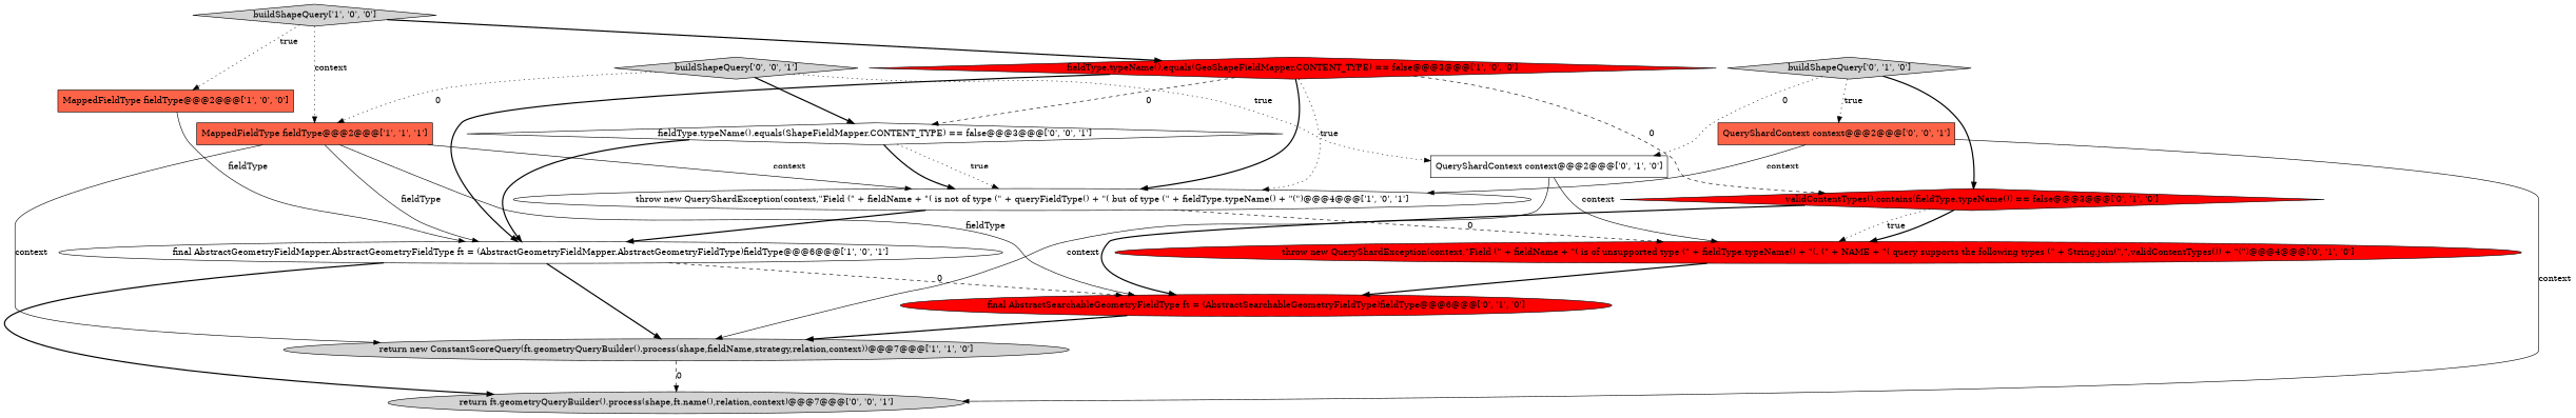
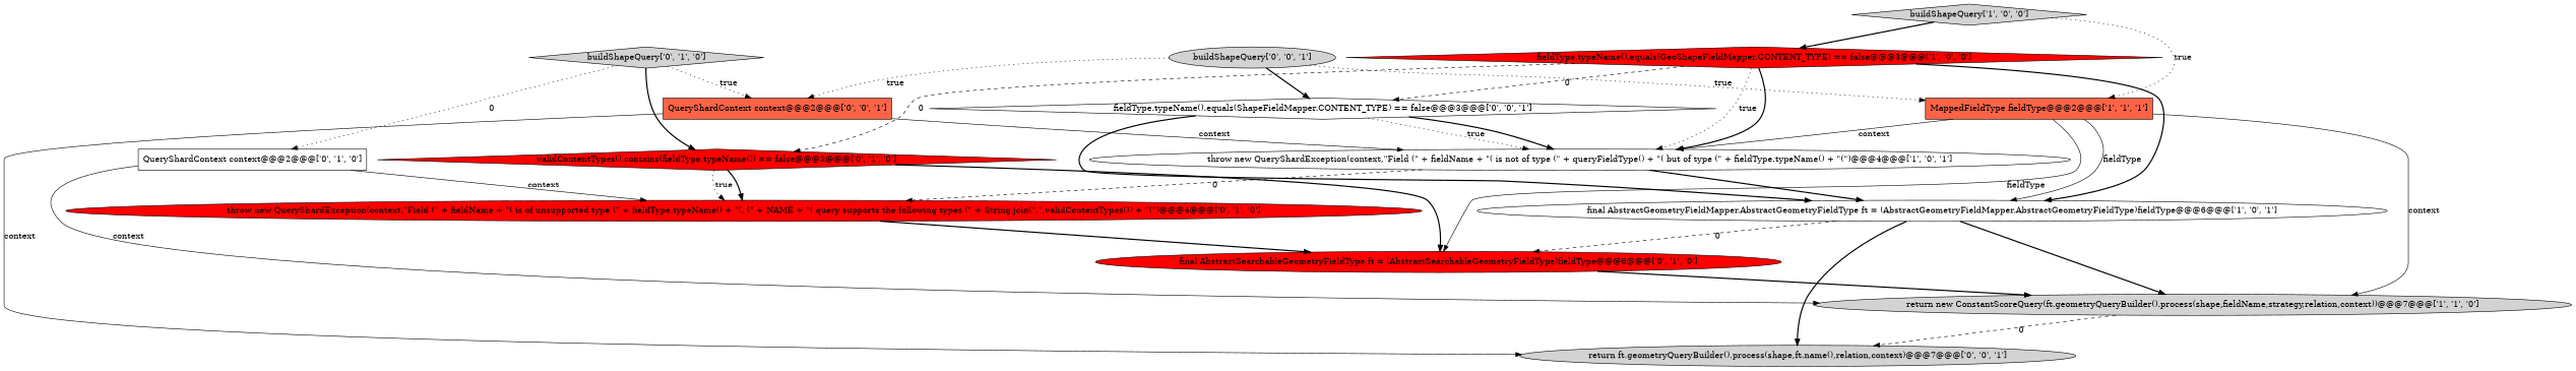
  digraph {
    node [fillcolor=lightgray shape=diamond style=filled]
    edge [style=bold]
    n1 [label="buildShapeQuery['1', '0', '0']"]
    n2 [fillcolor=red label="fieldType.typeName().equals(GeoShapeFieldMapper.CONTENT_TYPE) == false@@@3@@@['1', '0', '0']"]
-   n3 [fillcolor=tomato label="MappedFieldType fieldType@@@2@@@['1', '0', '0']" shape=box]
    n4 [fillcolor=tomato label="MappedFieldType fieldType@@@2@@@['1', '1', '1']" shape=box]
    n5 [fillcolor=white label="throw new QueryShardException(context,\"Field (\" + fieldName + \"( is not of type (\" + queryFieldType() + \"( but of type (\" + fieldType.typeName() + \"(\")@@@4@@@['1', '0', '1']" shape=ellipse]
    n6 [fillcolor=white label="final AbstractGeometryFieldMapper.AbstractGeometryFieldType ft = (AbstractGeometryFieldMapper.AbstractGeometryFieldType)fieldType@@@6@@@['1', '0', '1']" shape=ellipse]
    n7 [fillcolor=red label="validContentTypes().contains(fieldType.typeName()) == false@@@3@@@['0', '1', '0']"]
    n8 [fillcolor=white label="fieldType.typeName().equals(ShapeFieldMapper.CONTENT_TYPE) == false@@@3@@@['0', '0', '1']"]
    n9 [fillcolor=red label="final AbstractSearchableGeometryFieldType ft = (AbstractSearchableGeometryFieldType)fieldType@@@6@@@['0', '1', '0']" shape=ellipse]
    n10 [label="return new ConstantScoreQuery(ft.geometryQueryBuilder().process(shape,fieldName,strategy,relation,context))@@@7@@@['1', '1', '0']" shape=ellipse]
    n11 [fillcolor=red label="throw new QueryShardException(context,\"Field (\" + fieldName + \"( is of unsupported type (\" + fieldType.typeName() + \"(. (\" + NAME + \"( query supports the following types (\" + String.join(\",\",validContentTypes()) + \"(\")@@@4@@@['0', '1', '0']" shape=ellipse]
    n12 [label="return ft.geometryQueryBuilder().process(shape,ft.name(),relation,context)@@@7@@@['0', '0', '1']" shape=ellipse]
-   n13 [label="buildShapeQuery['0', '0', '1']"]
+   n13 [label="buildShapeQuery['0', '0', '1']" shape=ellipse]
    n14 [fillcolor=tomato label="QueryShardContext context@@@2@@@['0', '0', '1']" shape=box]
    n15 [fillcolor=white label="QueryShardContext context@@@2@@@['0', '1', '0']" shape=box]
    n16 [label="buildShapeQuery['0', '1', '0']"]
    n1 -> n2
-   n1 -> n3 [label=true style=dotted]
-   n1 -> n4 [label=context style=dotted]
+   n1 -> n4 [label=true style=dotted]
    n2 -> n5 [label=true style=dotted]
    n2 -> n5
    n2 -> n6
    n2 -> n7 [label=0 style=dashed]
    n2 -> n8 [label=0 style=dashed]
-   n3 -> n6 [label=fieldType style=solid]
    n4 -> n5 [label=context style=solid]
    n4 -> n6 [label=fieldType style=solid]
    n4 -> n9 [label=fieldType style=solid]
    n4 -> n10 [label=context style=solid]
    n5 -> n6
    n5 -> n11 [label=0 style=dashed]
    n6 -> n9 [label=0 style=dashed]
    n6 -> n10
    n6 -> n12
    n7 -> n9
    n7 -> n11
    n7 -> n11 [label=true style=dotted]
    n8 -> n5 [label=true style=dotted]
    n8 -> n5
    n8 -> n6
    n9 -> n10
    n10 -> n12 [label=0 style=dashed]
    n11 -> n9
-   n13 -> n4 [label=0 style=dotted]
+   n13 -> n4 [label=true style=dotted]
    n13 -> n8
-   n13 -> n15 [label=true style=dotted]
+   n13 -> n14 [label=true style=dotted]
    n14 -> n5 [label=context style=solid]
    n14 -> n12 [label=context style=solid]
    n15 -> n10 [label=context style=solid]
    n15 -> n11 [label=context style=solid]
    n16 -> n7
    n16 -> n14 [label=true style=dotted]
    n16 -> n15 [label=0 style=dotted]
  }
